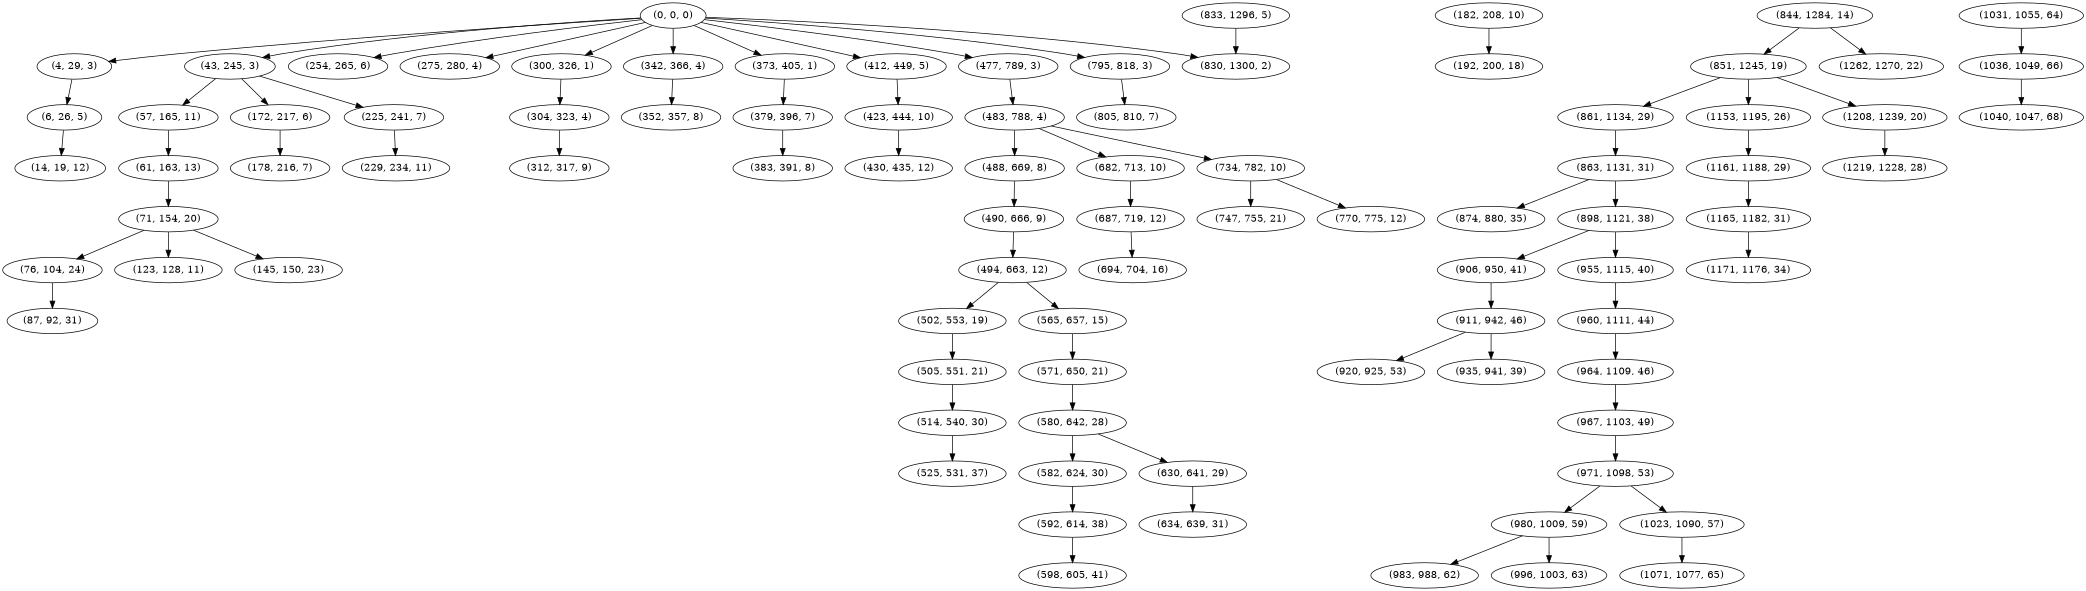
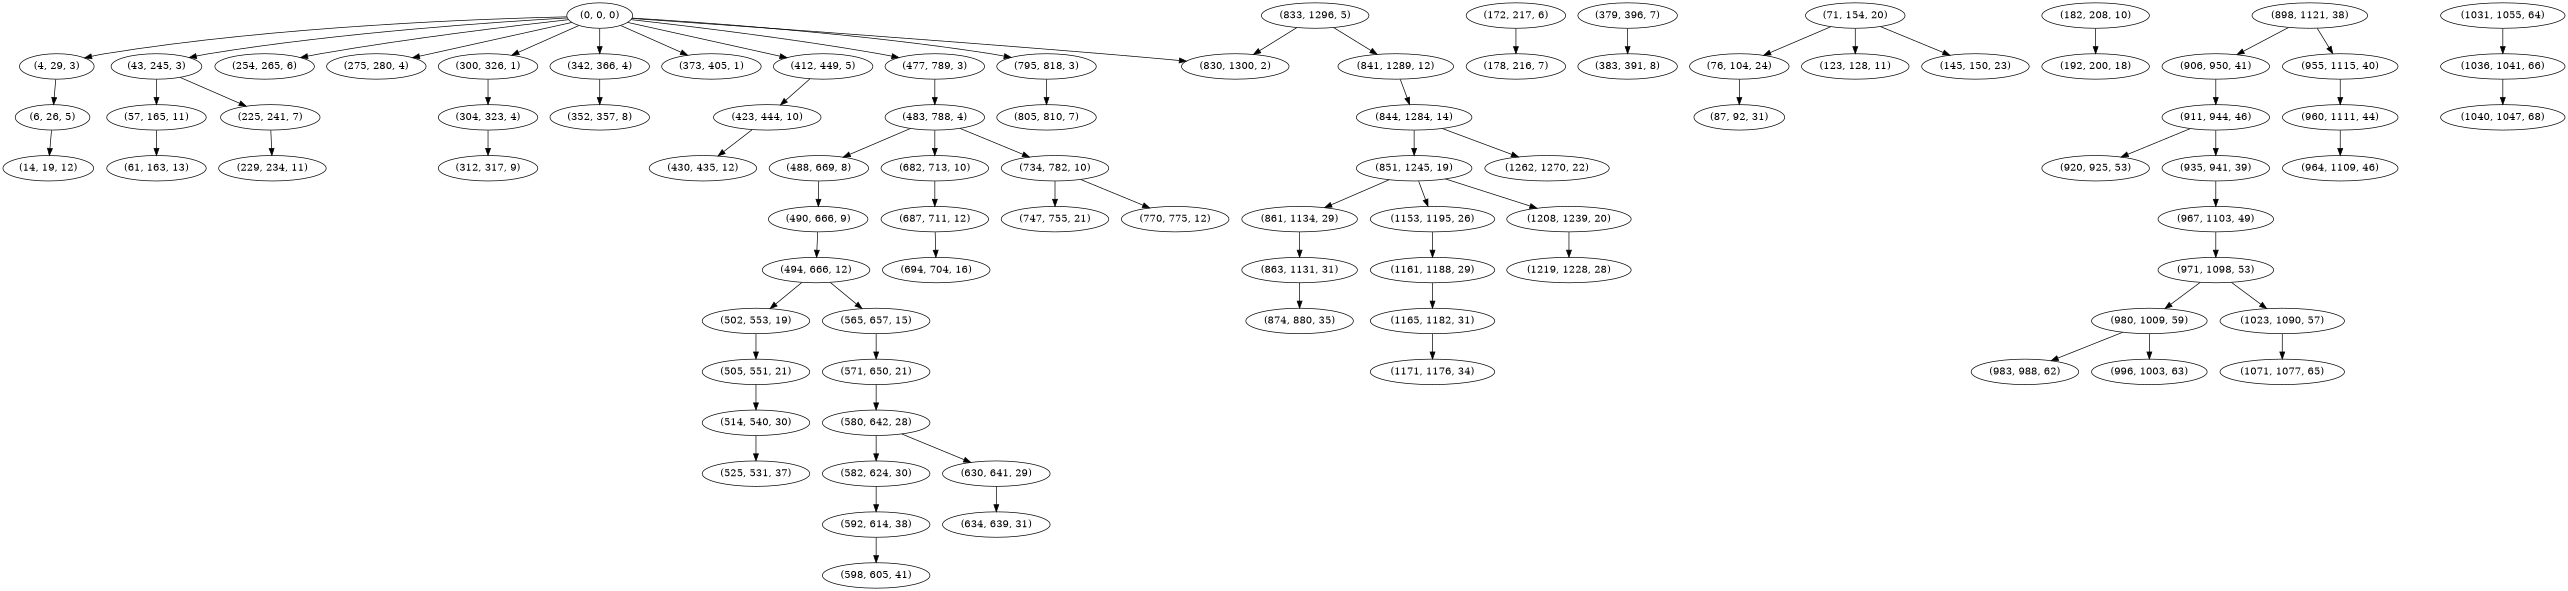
  digraph {
    "(0, 0, 0)"
    "(4, 29, 3)"
    "(43, 245, 3)"
    "(254, 265, 6)"
    "(275, 280, 4)"
    "(300, 326, 1)"
    "(342, 366, 4)"
    "(373, 405, 1)"
    "(412, 449, 5)"
    "(477, 789, 3)"
    "(795, 818, 3)"
    "(830, 1300, 2)"
    "(6, 26, 5)"
    "(57, 165, 11)"
    n15 [label="(172, 217, 6)"]
    "(225, 241, 7)"
    "(304, 323, 4)"
    "(352, 357, 8)"
    "(379, 396, 7)"
    "(423, 444, 10)"
    "(483, 788, 4)"
    "(805, 810, 7)"
    "(14, 19, 12)"
    "(61, 163, 13)"
    "(178, 216, 7)"
    "(229, 234, 11)"
    "(71, 154, 20)"
    "(76, 104, 24)"
    n29 [label="(123, 128, 11)"]
    "(145, 150, 23)"
    "(87, 92, 31)"
    "(182, 208, 10)"
    "(192, 200, 18)"
    "(312, 317, 9)"
    "(383, 391, 8)"
    "(430, 435, 12)"
    "(488, 669, 8)"
    "(682, 713, 10)"
    "(734, 782, 10)"
    "(490, 666, 9)"
-   "(687, 711, 12)" [label="(687, 719, 12)"]
+   "(687, 711, 12)"
    "(747, 755, 21)"
    "(770, 775, 12)"
-   "(494, 663, 12)"
+   "(494, 663, 12)" [label="(494, 666, 12)"]
    "(502, 553, 19)"
    "(565, 657, 15)"
    "(505, 551, 21)"
    "(571, 650, 21)"
    "(514, 540, 30)"
    "(525, 531, 37)"
    "(580, 642, 28)"
    "(582, 624, 30)"
    "(630, 641, 29)"
    "(592, 614, 38)"
    "(634, 639, 31)"
    "(598, 605, 41)"
    "(694, 704, 16)"
    "(833, 1296, 5)"
+   "(841, 1289, 12)"
    "(844, 1284, 14)"
    "(851, 1245, 19)"
    "(1262, 1270, 22)"
    "(861, 1134, 29)"
    "(1153, 1195, 26)"
    "(1208, 1239, 20)"
    "(863, 1131, 31)"
    "(1161, 1188, 29)"
    "(1219, 1228, 28)"
    n69 [label="(874, 880, 35)"]
    "(898, 1121, 38)"
    "(906, 950, 41)"
    "(955, 1115, 40)"
-   "(911, 944, 46)" [label="(911, 942, 46)"]
+   "(911, 944, 46)"
    "(960, 1111, 44)"
    "(920, 925, 53)"
    n76 [label="(935, 941, 39)"]
    "(964, 1109, 46)"
    "(967, 1103, 49)"
    "(971, 1098, 53)"
    "(980, 1009, 59)"
    "(1023, 1090, 57)"
    "(983, 988, 62)"
    "(996, 1003, 63)"
    "(1071, 1077, 65)"
    "(1031, 1055, 64)"
-   "(1036, 1049, 66)"
+   "(1036, 1049, 66)" [label="(1036, 1041, 66)"]
    "(1040, 1047, 68)"
    "(1165, 1182, 31)"
    "(1171, 1176, 34)"
    "(0, 0, 0)" -> "(4, 29, 3)"
    "(0, 0, 0)" -> "(43, 245, 3)"
    "(0, 0, 0)" -> "(254, 265, 6)"
    "(0, 0, 0)" -> "(275, 280, 4)"
    "(0, 0, 0)" -> "(300, 326, 1)"
    "(0, 0, 0)" -> "(342, 366, 4)"
    "(0, 0, 0)" -> "(373, 405, 1)"
    "(0, 0, 0)" -> "(412, 449, 5)"
    "(0, 0, 0)" -> "(477, 789, 3)"
    "(0, 0, 0)" -> "(795, 818, 3)"
    "(0, 0, 0)" -> "(830, 1300, 2)"
    "(4, 29, 3)" -> "(6, 26, 5)"
    "(43, 245, 3)" -> "(57, 165, 11)"
-   "(43, 245, 3)" -> n15
    "(43, 245, 3)" -> "(225, 241, 7)"
    "(300, 326, 1)" -> "(304, 323, 4)"
    "(342, 366, 4)" -> "(352, 357, 8)"
-   "(373, 405, 1)" -> "(379, 396, 7)"
    "(412, 449, 5)" -> "(423, 444, 10)"
    "(477, 789, 3)" -> "(483, 788, 4)"
    "(795, 818, 3)" -> "(805, 810, 7)"
    "(6, 26, 5)" -> "(14, 19, 12)"
    "(57, 165, 11)" -> "(61, 163, 13)"
    n15 -> "(178, 216, 7)"
    "(225, 241, 7)" -> "(229, 234, 11)"
    "(304, 323, 4)" -> "(312, 317, 9)"
    "(379, 396, 7)" -> "(383, 391, 8)"
    "(423, 444, 10)" -> "(430, 435, 12)"
    "(483, 788, 4)" -> "(488, 669, 8)"
    "(483, 788, 4)" -> "(682, 713, 10)"
    "(483, 788, 4)" -> "(734, 782, 10)"
-   "(61, 163, 13)" -> "(71, 154, 20)"
    "(71, 154, 20)" -> "(76, 104, 24)"
    "(71, 154, 20)" -> n29
    "(71, 154, 20)" -> "(145, 150, 23)"
    "(76, 104, 24)" -> "(87, 92, 31)"
    "(182, 208, 10)" -> "(192, 200, 18)"
    "(488, 669, 8)" -> "(490, 666, 9)"
    "(682, 713, 10)" -> "(687, 711, 12)"
    "(734, 782, 10)" -> "(747, 755, 21)"
    "(734, 782, 10)" -> "(770, 775, 12)"
    "(490, 666, 9)" -> "(494, 663, 12)"
    "(687, 711, 12)" -> "(694, 704, 16)"
    "(494, 663, 12)" -> "(502, 553, 19)"
    "(494, 663, 12)" -> "(565, 657, 15)"
    "(502, 553, 19)" -> "(505, 551, 21)"
    "(565, 657, 15)" -> "(571, 650, 21)"
    "(505, 551, 21)" -> "(514, 540, 30)"
    "(571, 650, 21)" -> "(580, 642, 28)"
    "(514, 540, 30)" -> "(525, 531, 37)"
    "(580, 642, 28)" -> "(582, 624, 30)"
    "(580, 642, 28)" -> "(630, 641, 29)"
    "(582, 624, 30)" -> "(592, 614, 38)"
    "(630, 641, 29)" -> "(634, 639, 31)"
    "(592, 614, 38)" -> "(598, 605, 41)"
    "(833, 1296, 5)" -> "(830, 1300, 2)"
+   "(833, 1296, 5)" -> "(841, 1289, 12)"
+   "(841, 1289, 12)" -> "(844, 1284, 14)"
    "(844, 1284, 14)" -> "(851, 1245, 19)"
    "(844, 1284, 14)" -> "(1262, 1270, 22)"
    "(851, 1245, 19)" -> "(861, 1134, 29)"
    "(851, 1245, 19)" -> "(1153, 1195, 26)"
    "(851, 1245, 19)" -> "(1208, 1239, 20)"
    "(861, 1134, 29)" -> "(863, 1131, 31)"
    "(1153, 1195, 26)" -> "(1161, 1188, 29)"
    "(1208, 1239, 20)" -> "(1219, 1228, 28)"
    "(863, 1131, 31)" -> n69
-   "(863, 1131, 31)" -> "(898, 1121, 38)"
    "(1161, 1188, 29)" -> "(1165, 1182, 31)"
    "(898, 1121, 38)" -> "(906, 950, 41)"
    "(898, 1121, 38)" -> "(955, 1115, 40)"
    "(906, 950, 41)" -> "(911, 944, 46)"
    "(955, 1115, 40)" -> "(960, 1111, 44)"
    "(911, 944, 46)" -> "(920, 925, 53)"
    "(911, 944, 46)" -> n76
    "(960, 1111, 44)" -> "(964, 1109, 46)"
-   "(964, 1109, 46)" -> "(967, 1103, 49)"
+   n76 -> "(967, 1103, 49)"
    "(967, 1103, 49)" -> "(971, 1098, 53)"
    "(971, 1098, 53)" -> "(980, 1009, 59)"
    "(971, 1098, 53)" -> "(1023, 1090, 57)"
    "(980, 1009, 59)" -> "(983, 988, 62)"
    "(980, 1009, 59)" -> "(996, 1003, 63)"
    "(1023, 1090, 57)" -> "(1071, 1077, 65)"
    "(1031, 1055, 64)" -> "(1036, 1049, 66)"
    "(1036, 1049, 66)" -> "(1040, 1047, 68)"
    "(1165, 1182, 31)" -> "(1171, 1176, 34)"
  }
